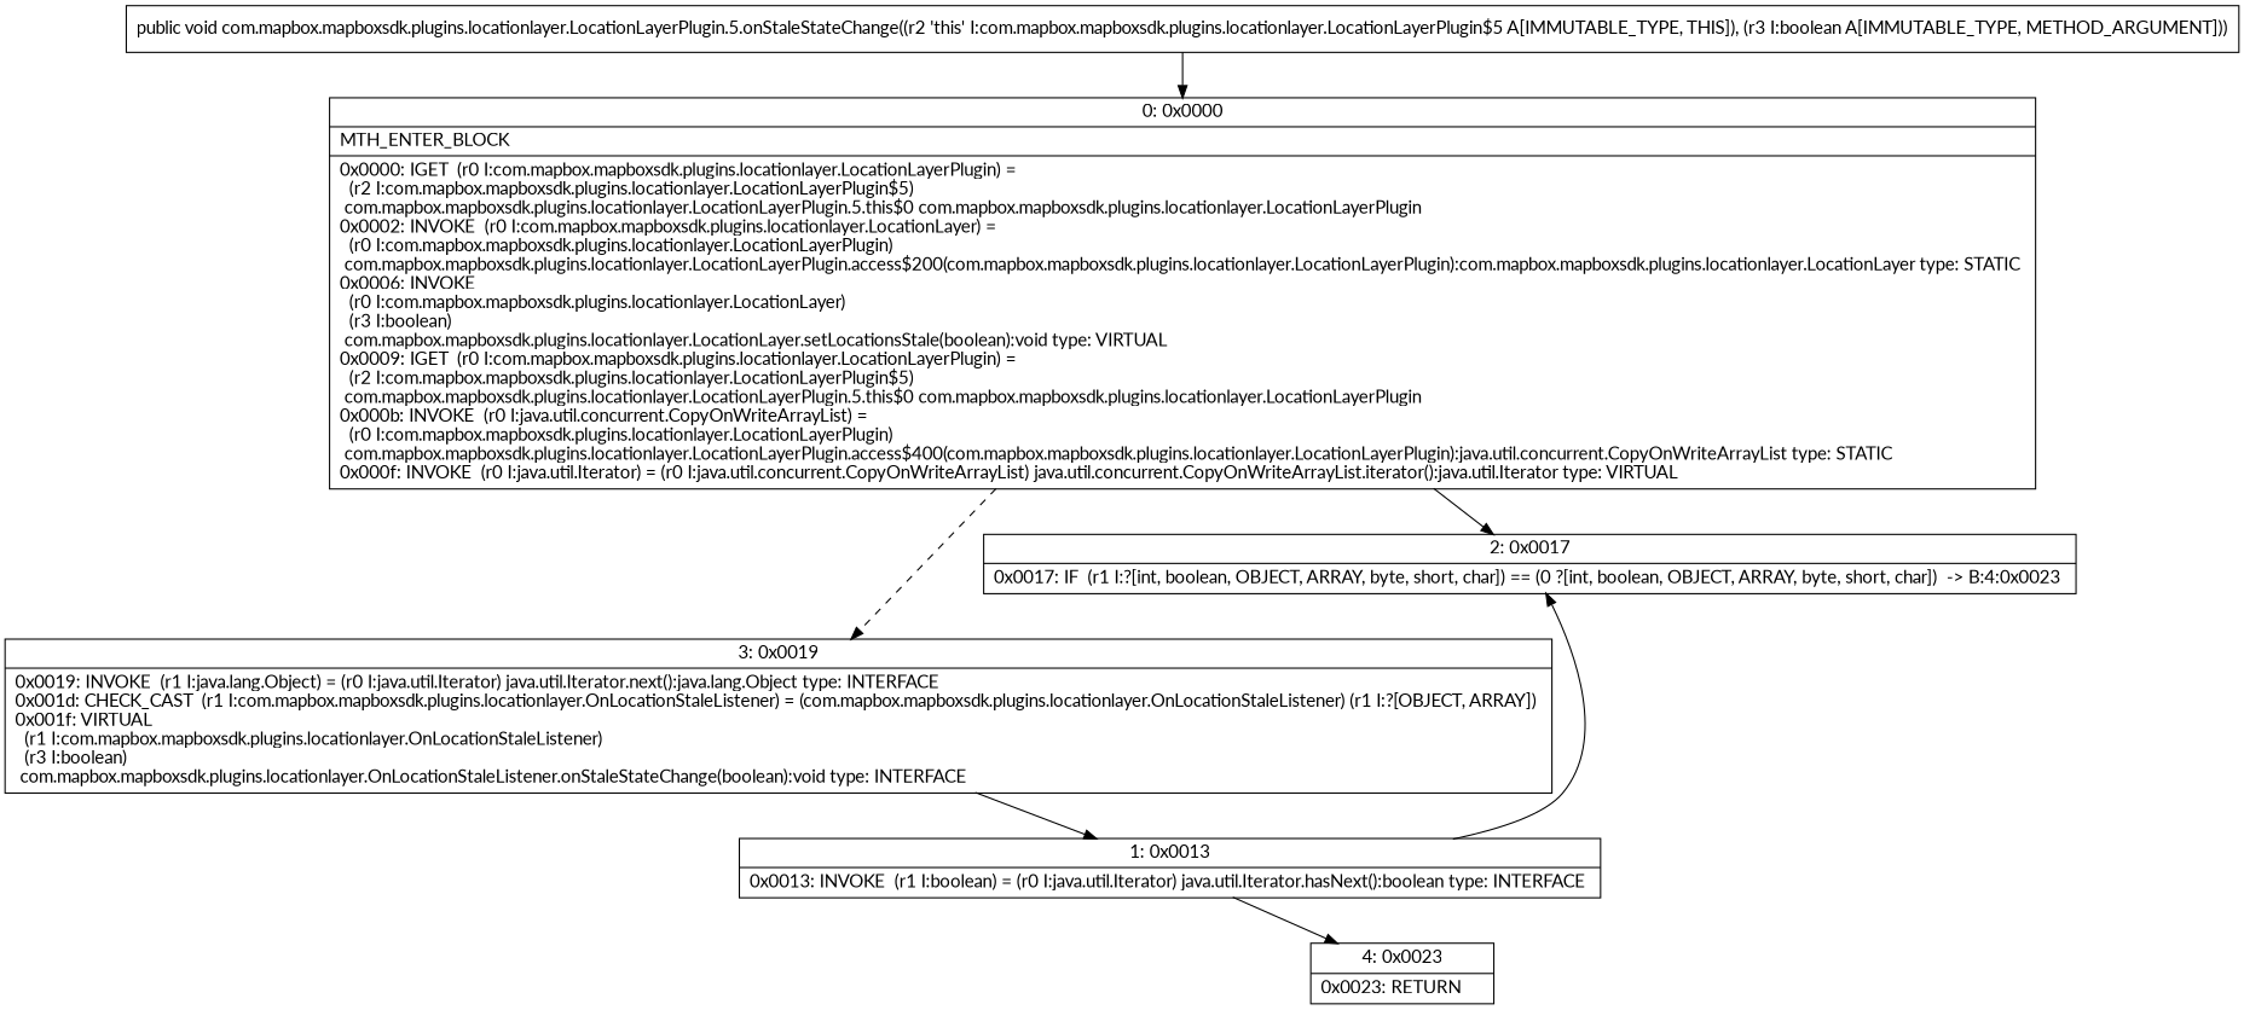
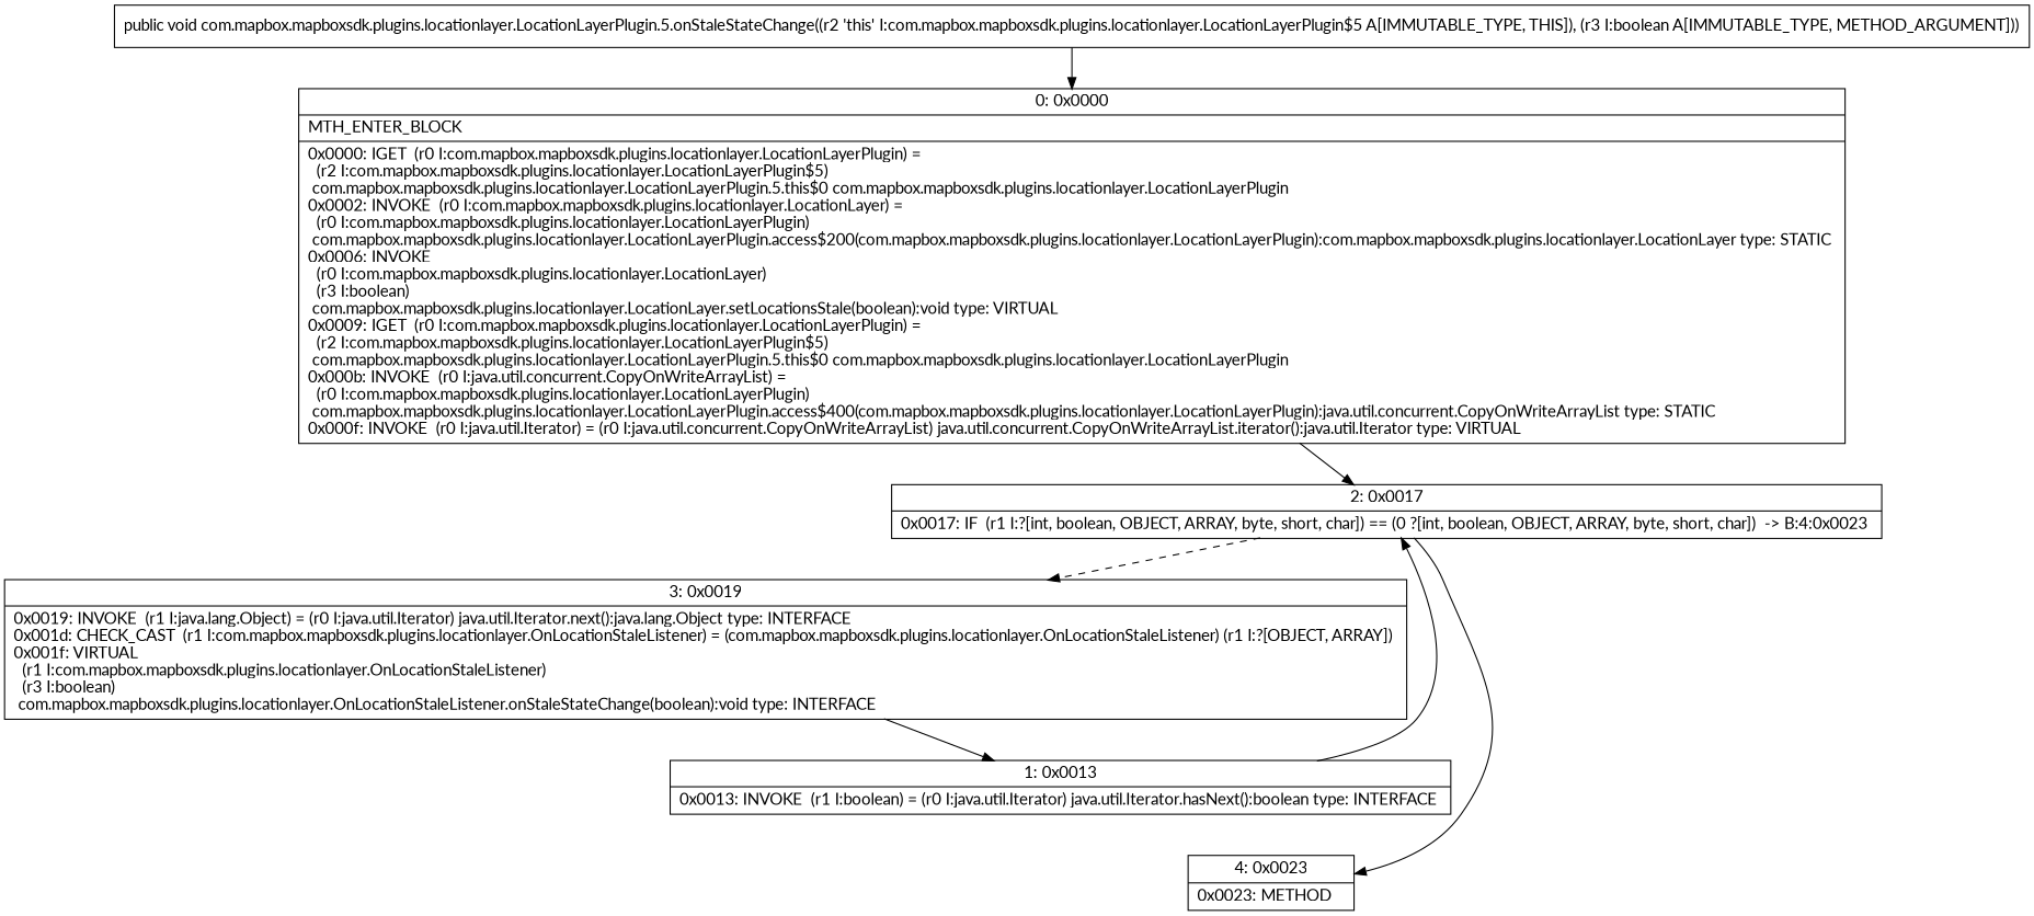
  digraph {
    fontname=Lato
    node [fontname=Lato shape=record]
    edge [fontname=Lato]
    n1 [label="{0\:\ 0x0000|MTH_ENTER_BLOCK\l|0x0000: IGET  (r0 I:com.mapbox.mapboxsdk.plugins.locationlayer.LocationLayerPlugin) = \l  (r2 I:com.mapbox.mapboxsdk.plugins.locationlayer.LocationLayerPlugin$5)\l com.mapbox.mapboxsdk.plugins.locationlayer.LocationLayerPlugin.5.this$0 com.mapbox.mapboxsdk.plugins.locationlayer.LocationLayerPlugin \l0x0002: INVOKE  (r0 I:com.mapbox.mapboxsdk.plugins.locationlayer.LocationLayer) = \l  (r0 I:com.mapbox.mapboxsdk.plugins.locationlayer.LocationLayerPlugin)\l com.mapbox.mapboxsdk.plugins.locationlayer.LocationLayerPlugin.access$200(com.mapbox.mapboxsdk.plugins.locationlayer.LocationLayerPlugin):com.mapbox.mapboxsdk.plugins.locationlayer.LocationLayer type: STATIC \l0x0006: INVOKE  \l  (r0 I:com.mapbox.mapboxsdk.plugins.locationlayer.LocationLayer)\l  (r3 I:boolean)\l com.mapbox.mapboxsdk.plugins.locationlayer.LocationLayer.setLocationsStale(boolean):void type: VIRTUAL \l0x0009: IGET  (r0 I:com.mapbox.mapboxsdk.plugins.locationlayer.LocationLayerPlugin) = \l  (r2 I:com.mapbox.mapboxsdk.plugins.locationlayer.LocationLayerPlugin$5)\l com.mapbox.mapboxsdk.plugins.locationlayer.LocationLayerPlugin.5.this$0 com.mapbox.mapboxsdk.plugins.locationlayer.LocationLayerPlugin \l0x000b: INVOKE  (r0 I:java.util.concurrent.CopyOnWriteArrayList) = \l  (r0 I:com.mapbox.mapboxsdk.plugins.locationlayer.LocationLayerPlugin)\l com.mapbox.mapboxsdk.plugins.locationlayer.LocationLayerPlugin.access$400(com.mapbox.mapboxsdk.plugins.locationlayer.LocationLayerPlugin):java.util.concurrent.CopyOnWriteArrayList type: STATIC \l0x000f: INVOKE  (r0 I:java.util.Iterator) = (r0 I:java.util.concurrent.CopyOnWriteArrayList) java.util.concurrent.CopyOnWriteArrayList.iterator():java.util.Iterator type: VIRTUAL \l}"]
    n2 [label="{2\:\ 0x0017|0x0017: IF  (r1 I:?[int, boolean, OBJECT, ARRAY, byte, short, char]) == (0 ?[int, boolean, OBJECT, ARRAY, byte, short, char])  \-\> B:4:0x0023 \l}"]
    n3 [label="{1\:\ 0x0013|0x0013: INVOKE  (r1 I:boolean) = (r0 I:java.util.Iterator) java.util.Iterator.hasNext():boolean type: INTERFACE \l}"]
    n4 [label="{3\:\ 0x0019|0x0019: INVOKE  (r1 I:java.lang.Object) = (r0 I:java.util.Iterator) java.util.Iterator.next():java.lang.Object type: INTERFACE \l0x001d: CHECK_CAST  (r1 I:com.mapbox.mapboxsdk.plugins.locationlayer.OnLocationStaleListener) = (com.mapbox.mapboxsdk.plugins.locationlayer.OnLocationStaleListener) (r1 I:?[OBJECT, ARRAY]) \l0x001f: VIRTUAL  \l  (r1 I:com.mapbox.mapboxsdk.plugins.locationlayer.OnLocationStaleListener)\l  (r3 I:boolean)\l com.mapbox.mapboxsdk.plugins.locationlayer.OnLocationStaleListener.onStaleStateChange(boolean):void type: INTERFACE \l}"]
-   n5 [label="{4\:\ 0x0023|0x0023: RETURN   \l}"]
+   n5 [label="{4\:\ 0x0023|0x0023: METHOD   \l}"]
    n6 [label="{public void com.mapbox.mapboxsdk.plugins.locationlayer.LocationLayerPlugin.5.onStaleStateChange((r2 'this' I:com.mapbox.mapboxsdk.plugins.locationlayer.LocationLayerPlugin$5 A[IMMUTABLE_TYPE, THIS]), (r3 I:boolean A[IMMUTABLE_TYPE, METHOD_ARGUMENT])) }"]
    n1 -> n2
-   n1 -> n4 [style=dashed]
-   n3 -> n5
+   n2 -> n4 [style=dashed]
+   n2 -> n5
    n3 -> n2
    n4 -> n3
    n6 -> n1
  }
